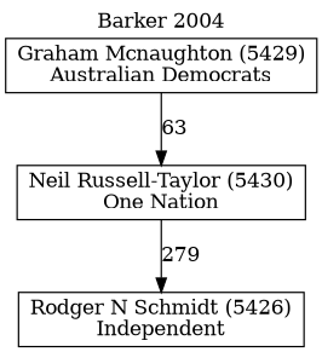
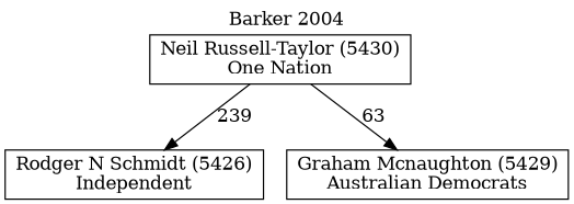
  digraph {
    label="Barker 2004"
    labelloc=t
    mclimit=10
    node [shape=box]
    n1 [label="Rodger N Schmidt (5426)\nIndependent"]
    n2 [label="Neil Russell-Taylor (5430)\nOne Nation"]
    n3 [label="Graham Mcnaughton (5429)\nAustralian Democrats"]
-   n2 -> n1 [label=279]
-   n3 -> n2 [label=63]
+   n2 -> n1 [label=239]
+   n2 -> n3 [label=63]
  }
